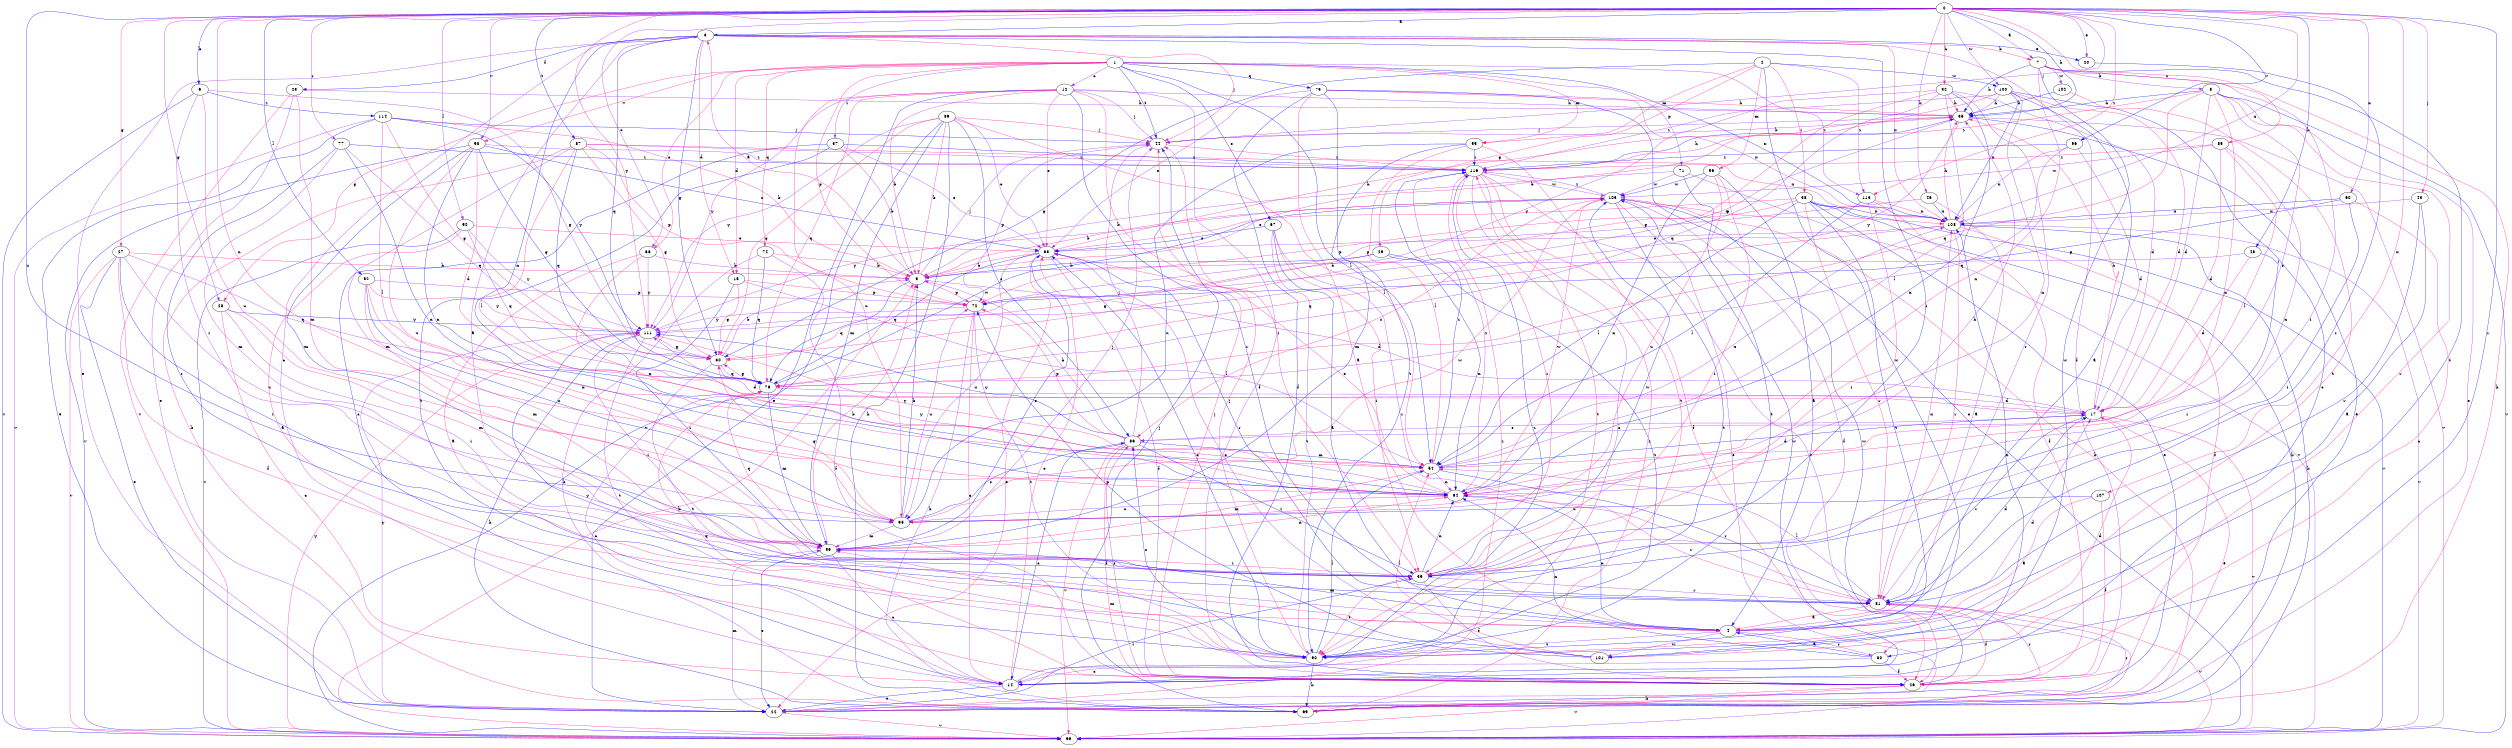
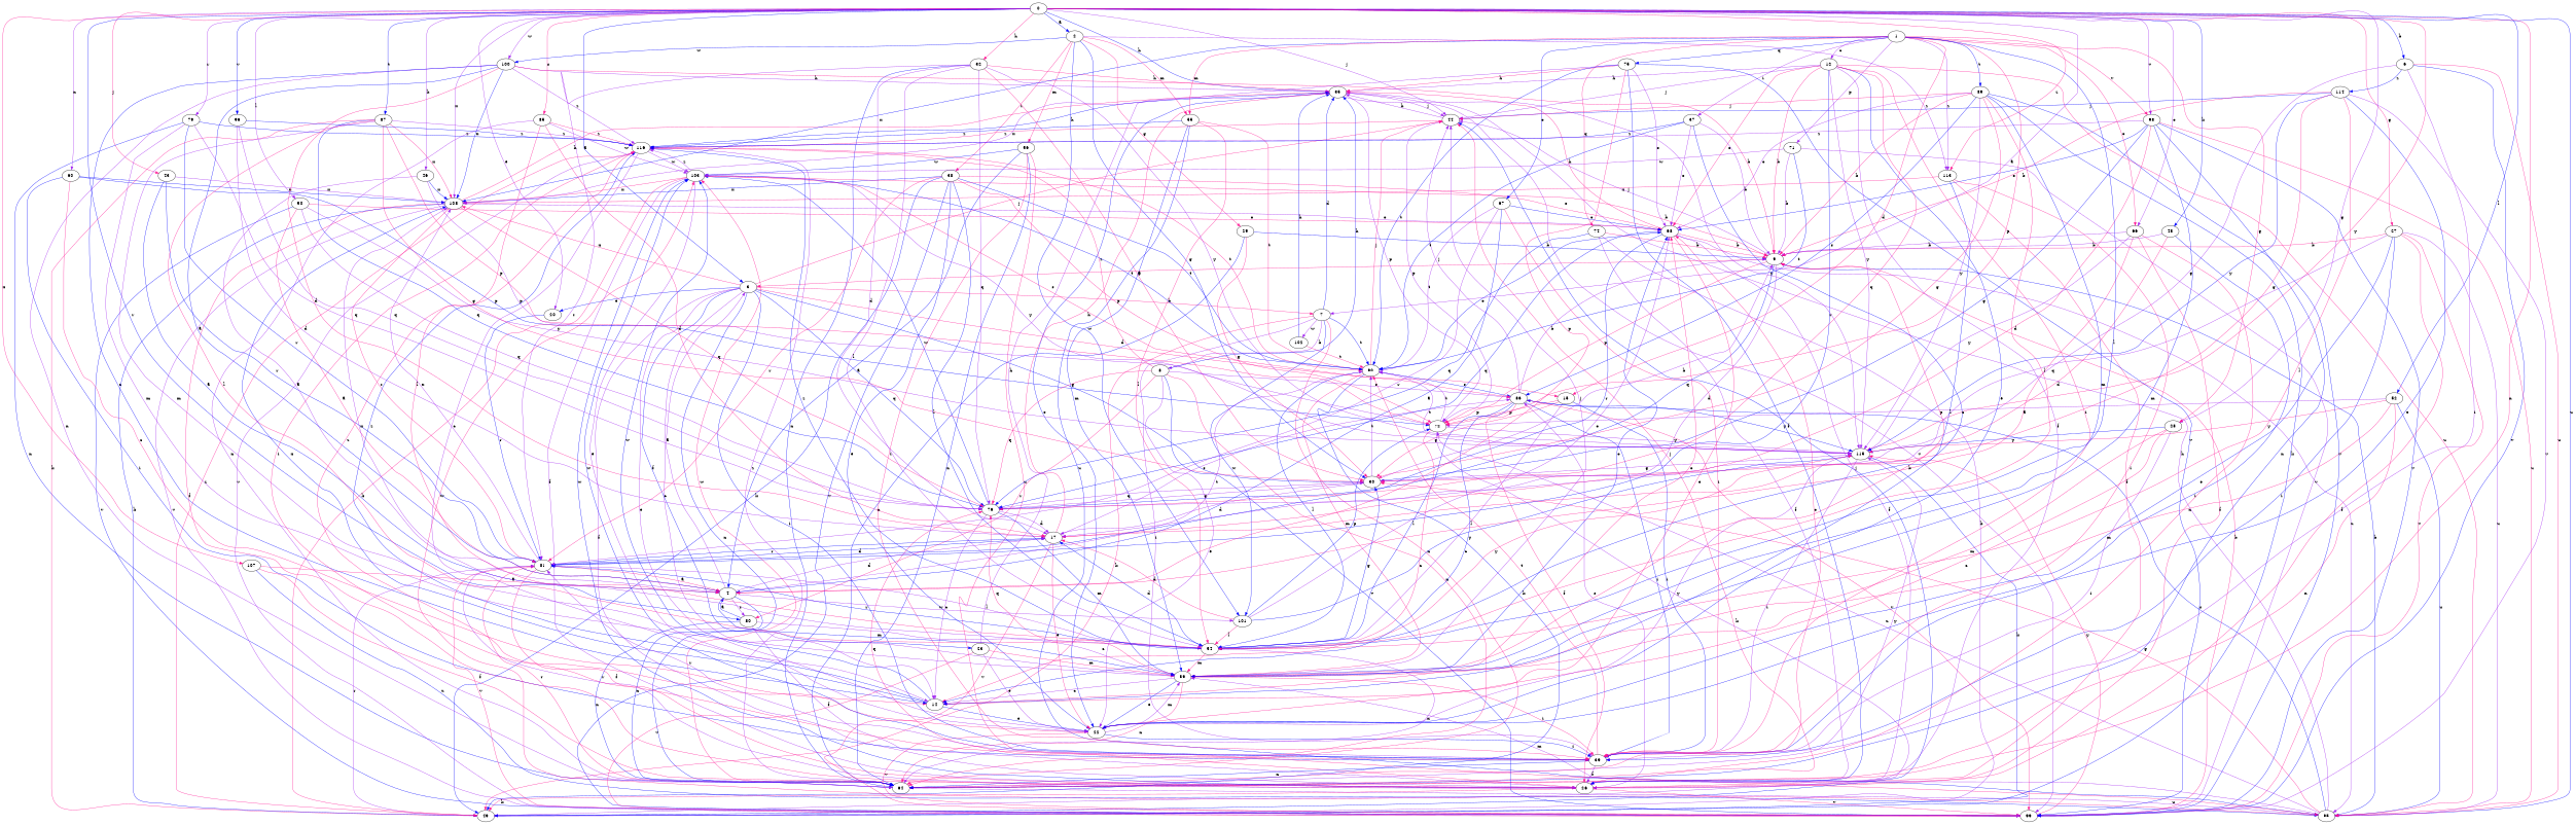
  strict digraph {
    edge [color=deeppink]
    0
    2
    3
    6
    7
    20
    27
    28
    32
    35
    43
    44
    46
    48
    50
    52
    60
    64
    66
-   79 [label=77]
+   79
    80
    85
    87
    95
    96
    98
    100
    107
    108
-   111
+   111 [label=115]
    113
    55
    29
    30
    38
    56
    101
    15
    14
    22
    23
    26
    39
    76
    99
    114
    90
    8
-   49 [label=69]
+   49
    102
    81
    9
    59
    54
    17
    72
    4
    116
    68
    103
    86
    1
    12
    37
    67
    71
    74
    75
    89
+   0 -> 2 [color=blue label=a]
    0 -> 3 [color=blue label=a]
    0 -> 6 [color=blue label=b]
    0 -> 7 [color=purple label=a]
    0 -> 20 [color=purple label=e]
    0 -> 27 [label=g]
    0 -> 28 [color=purple label=g]
    0 -> 32 [label=h]
    0 -> 35 [color=blue label=h]
    0 -> 43 [label=j]
    0 -> 44 [color=purple label=j]
    0 -> 46 [color=purple label=k]
    0 -> 48 [color=blue label=k]
    0 -> 50 [color=purple label=l]
    0 -> 52 [color=blue label=l]
    0 -> 60 [color=purple label=n]
    0 -> 64 [label=n]
    0 -> 66 [color=purple label=o]
    0 -> 79 [color=purple label=r]
    0 -> 80 [color=blue label=r]
    0 -> 85 [label=s]
    0 -> 87 [color=blue label=t]
    0 -> 95 [color=blue label=u]
    0 -> 96 [color=blue label=v]
    0 -> 98 [color=purple label=v]
    0 -> 100 [color=purple label=w]
    0 -> 107 [label=x]
    0 -> 108 [color=purple label=x]
    0 -> 111 [label=y]
    0 -> 113 [label=z]
    2 -> 100 [color=blue label=w]
    2 -> 113 [color=purple label=z]
    2 -> 55 [label=m]
    2 -> 29 [label=g]
    2 -> 30 [color=blue label=g]
    2 -> 38 [label=i]
    2 -> 56 [label=m]
    2 -> 101 [color=blue label=w]
    3 -> 7 [label=b]
    3 -> 20 [color=blue label=e]
    3 -> 44 [label=j]
    3 -> 64 [color=blue label=n]
    3 -> 108 [label=x]
    3 -> 30 [color=blue label=g]
    3 -> 15 [label=d]
    3 -> 14 [color=purple label=c]
    3 -> 22 [color=purple label=e]
    3 -> 23 [color=blue label=f]
    3 -> 26 [color=purple label=f]
    3 -> 39 [color=blue label=i]
    3 -> 76 [color=blue label=q]
    6 -> 95 [label=u]
    6 -> 30 [color=purple label=g]
    6 -> 39 [color=purple label=i]
    6 -> 99 [color=blue label=v]
    6 -> 114 [color=blue label=z]
-   7 -> 35 [color=blue label=h]
+   7 -> 35 [color=blue label=d]
    7 -> 64 [label=n]
    7 -> 101 [color=blue label=w]
    7 -> 39 [color=purple label=i]
    7 -> 90 [color=blue label=t]
    7 -> 8 [color=purple label=b]
    7 -> 49 [label=k]
    7 -> 102 [color=purple label=w]
    20 -> 81 [color=blue label=r]
    27 -> 95 [color=purple label=u]
    27 -> 22 [color=blue label=e]
    27 -> 26 [label=f]
    27 -> 39 [color=blue label=i]
    27 -> 76 [color=purple label=q]
    27 -> 99 [label=v]
    27 -> 9 [label=b]
    28 -> 111 [color=blue label=y]
    28 -> 14 [label=c]
    28 -> 39 [color=purple label=i]
    28 -> 59 [label=m]
    32 -> 35 [label=h]
    32 -> 64 [color=blue label=n]
    32 -> 111 [color=purple label=y]
    32 -> 30 [label=g]
    32 -> 76 [color=purple label=q]
    32 -> 81 [color=purple label=r]
    32 -> 54 [color=purple label=l]
    32 -> 17 [color=purple label=d]
    35 -> 44 [color=purple label=j]
    35 -> 111 [color=purple label=y]
    35 -> 22 [color=blue label=e]
    35 -> 99 [color=purple label=v]
    35 -> 72 [color=purple label=p]
    43 -> 108 [color=purple label=x]
    43 -> 81 [color=blue label=r]
    43 -> 4 [color=blue label=a]
    44 -> 35 [color=purple label=h]
    44 -> 72 [color=purple label=p]
    44 -> 116 [label=z]
    46 -> 108 [color=blue label=x]
    46 -> 72 [color=purple label=p]
    46 -> 4 [color=purple label=a]
    48 -> 39 [color=blue label=i]
    48 -> 9 [color=purple label=b]
    48 -> 17 [label=d]
    50 -> 111 [color=purple label=y]
    50 -> 76 [color=purple label=q]
    50 -> 99 [color=blue label=v]
    50 -> 4 [label=a]
    50 -> 68 [label=o]
    52 -> 64 [label=n]
    52 -> 95 [color=blue label=u]
    52 -> 111 [label=y]
    52 -> 59 [label=m]
    52 -> 72 [color=purple label=p]
    60 -> 108 [color=blue label=x]
    60 -> 14 [label=c]
    60 -> 39 [color=blue label=i]
    60 -> 72 [color=blue label=p]
    64 -> 95 [color=purple label=u]
    64 -> 111 [color=purple label=y]
    64 -> 81 [label=r]
    64 -> 116 [color=purple label=z]
    64 -> 68 [label=o]
    64 -> 103 [label=w]
    66 -> 64 [label=n]
    66 -> 111 [color=purple label=y]
-   116 -> 26 [label=f]
+   66 -> 26 [label=f]
    66 -> 9 [color=purple label=b]
    66 -> 4 [label=a]
    79 -> 64 [color=blue label=n]
    79 -> 76 [color=purple label=q]
    79 -> 81 [color=blue label=r]
    79 -> 59 [color=purple label=m]
    79 -> 116 [color=blue label=z]
    80 -> 64 [color=blue label=n]
-   80 -> 14 [color=purple label=c]
+   80 -> 59 [color=purple label=c]
    80 -> 26 [color=purple label=f]
    80 -> 4 [color=blue label=a]
    85 -> 64 [color=purple label=n]
    85 -> 54 [label=l]
    85 -> 17 [label=d]
    85 -> 116 [label=z]
    85 -> 103 [color=purple label=w]
    87 -> 108 [label=x]
    87 -> 30 [label=g]
    87 -> 76 [color=blue label=q]
    87 -> 49 [label=k]
    87 -> 59 [color=purple label=m]
    87 -> 54 [label=l]
    87 -> 72 [label=p]
    87 -> 116 [color=purple label=z]
    95 -> 35 [color=purple label=h]
    95 -> 30 [label=g]
    95 -> 9 [color=blue label=b]
    95 -> 59 [color=purple label=m]
    95 -> 72 [color=purple label=u]
    95 -> 103 [label=w]
    95 -> 86 [color=blue label=s]
-   96 -> 108 [color=purple label=x]
    96 -> 76 [color=purple label=q]
    96 -> 17 [color=purple label=d]
    96 -> 116 [color=blue label=z]
    98 -> 64 [color=blue label=n]
    98 -> 95 [label=u]
    98 -> 30 [color=blue label=g]
    98 -> 99 [color=blue label=v]
    98 -> 59 [color=blue label=m]
    98 -> 17 [label=d]
    98 -> 116 [color=purple label=z]
    98 -> 68 [color=blue label=o]
    100 -> 35 [color=purple label=h]
    100 -> 64 [color=purple label=n]
    100 -> 108 [color=blue label=x]
    100 -> 14 [color=blue label=c]
    100 -> 9 [label=b]
    100 -> 17 [label=d]
    100 -> 4 [color=blue label=a]
    100 -> 116 [color=purple label=z]
    107 -> 95 [color=blue label=u]
    107 -> 26 [label=f]
    107 -> 4 [label=a]
    108 -> 35 [label=h]
    108 -> 26 [label=f]
    108 -> 76 [label=q]
    108 -> 99 [color=purple label=v]
    108 -> 49 [color=blue label=k]
    108 -> 81 [label=r]
    108 -> 68 [color=purple label=o]
    111 -> 30 [color=purple label=g]
    111 -> 39 [color=purple label=i]
    111 -> 90 [color=purple label=t]
    111 -> 49 [color=blue label=k]
    113 -> 108 [label=x]
    113 -> 26 [label=f]
    113 -> 39 [label=i]
    113 -> 54 [color=blue label=l]
    55 -> 95 [color=blue label=u]
    55 -> 90 [label=t]
    55 -> 59 [color=blue label=m]
    55 -> 54 [label=l]
    55 -> 116 [color=blue label=z]
    29 -> 64 [color=blue label=n]
    29 -> 30 [label=g]
-   29 -> 90 [color=blue label=t]
    29 -> 9 [color=blue label=b]
    30 -> 76 [color=purple label=q]
    30 -> 90 [color=purple label=t]
    30 -> 9 [color=purple label=b]
    30 -> 17 [color=purple label=d]
    38 -> 108 [color=blue label=x]
    38 -> 22 [color=blue label=e]
    38 -> 99 [color=blue label=v]
    38 -> 90 [color=blue label=t]
    38 -> 49 [color=blue label=k]
    38 -> 81 [label=r]
    38 -> 54 [color=blue label=l]
    38 -> 72 [label=p]
    38 -> 68 [label=o]
    56 -> 64 [color=blue label=n]
    56 -> 95 [label=u]
    56 -> 39 [label=i]
    56 -> 4 [color=blue label=a]
    56 -> 103 [color=blue label=w]
    101 -> 111 [color=blue label=y]
    101 -> 54 [label=l]
    101 -> 17 [label=d]
    101 -> 72 [color=blue label=p]
    101 -> 68 [color=purple label=o]
    15 -> 30 [label=g]
    15 -> 39 [color=blue label=i]
    15 -> 54 [color=purple label=l]
    15 -> 72 [label=p]
    14 -> 108 [color=blue label=x]
    14 -> 22 [color=blue label=e]
    14 -> 116 [color=blue label=z]
    14 -> 68 [label=o]
    14 -> 103 [color=blue label=w]
    22 -> 111 [color=purple label=y]
    22 -> 39 [color=blue label=i]
    22 -> 99 [label=v]
    22 -> 59 [color=purple label=m]
    22 -> 116 [label=z]
    23 -> 35 [color=purple label=h]
    23 -> 22 [color=purple label=e]
    23 -> 99 [label=v]
    23 -> 59 [label=m]
    26 -> 44 [label=j]
    26 -> 76 [label=q]
    26 -> 99 [label=v]
    26 -> 49 [label=k]
    26 -> 81 [color=purple label=r]
    26 -> 103 [color=blue label=w]
    26 -> 86 [color=purple label=s]
    39 -> 64 [color=blue label=n]
    39 -> 26 [color=purple label=f]
    39 -> 90 [label=t]
    39 -> 81 [color=purple label=r]
    39 -> 103 [color=blue label=w]
    76 -> 30 [color=purple label=g]
    76 -> 14 [color=purple label=c]
    76 -> 59 [color=blue label=m]
    76 -> 17 [color=purple label=d]
    76 -> 103 [color=blue label=w]
    99 -> 111 [label=y]
    99 -> 9 [label=b]
    114 -> 44 [color=blue label=j]
    114 -> 111 [color=blue label=y]
    114 -> 30 [label=g]
    114 -> 22 [color=blue label=e]
    114 -> 99 [color=purple label=v]
    114 -> 9 [label=b]
    114 -> 54 [label=l]
    90 -> 44 [label=j]
    90 -> 49 [color=blue label=k]
    90 -> 59 [label=m]
    90 -> 54 [color=blue label=l]
    90 -> 68 [color=blue label=o]
    90 -> 86 [color=blue label=s]
    8 -> 35 [color=blue label=h]
    8 -> 64 [label=n]
    8 -> 80 [label=r]
    8 -> 22 [color=purple label=e]
    8 -> 76 [label=q]
    8 -> 99 [color=blue label=v]
-   8 -> 17 [color=purple label=d]
    8 -> 116 [label=z]
    8 -> 86 [color=purple label=s]
    49 -> 44 [color=blue label=j]
    49 -> 81 [color=purple label=r]
    49 -> 116 [label=z]
    102 -> 35 [color=blue label=h]
    102 -> 90 [label=t]
    81 -> 108 [color=purple label=x]
    81 -> 26 [label=f]
    81 -> 99 [label=v]
    81 -> 54 [color=purple label=l]
    81 -> 17 [color=blue label=d]
    81 -> 4 [label=a]
    9 -> 3 [label=a]
    9 -> 44 [color=purple label=j]
    9 -> 76 [color=blue label=q]
    9 -> 17 [color=purple label=d]
    9 -> 72 [label=p]
    59 -> 44 [color=purple label=j]
    59 -> 64 [label=n]
    59 -> 14 [color=purple label=c]
    59 -> 22 [color=blue label=e]
    59 -> 39 [label=i]
    59 -> 76 [label=q]
    59 -> 9 [label=b]
    59 -> 68 [color=blue label=o]
    54 -> 64 [color=purple label=n]
    54 -> 108 [color=purple label=x]
    54 -> 111 [label=y]
+   54 -> 30 [color=blue label=g]
    54 -> 81 [color=blue label=r]
    54 -> 59 [label=m]
    54 -> 17 [color=blue label=d]
    54 -> 116 [color=blue label=z]
    17 -> 35 [label=h]
    17 -> 22 [label=e]
    17 -> 99 [label=v]
    17 -> 81 [color=blue label=r]
    17 -> 86 [color=purple label=s]
    72 -> 111 [color=purple label=y]
    72 -> 14 [label=c]
    72 -> 90 [color=purple label=t]
    72 -> 49 [color=purple label=k]
    4 -> 3 [color=purple label=a]
    4 -> 64 [color=blue label=n]
    4 -> 80 [color=purple label=r]
    4 -> 101 [color=purple label=w]
    4 -> 90 [color=purple label=t]
    4 -> 59 [color=blue label=m]
    4 -> 17 [color=purple label=d]
    116 -> 35 [color=blue label=h]
    116 -> 14 [color=purple label=c]
    116 -> 39 [label=i]
    116 -> 99 [color=purple label=v]
    116 -> 90 [label=t]
    116 -> 103 [color=purple label=w]
    68 -> 35 [label=h]
    68 -> 95 [color=purple label=u]
    68 -> 22 [label=e]
    68 -> 26 [color=purple label=f]
    68 -> 76 [color=blue label=q]
    68 -> 81 [color=blue label=r]
    68 -> 9 [label=b]
    103 -> 108 [label=x]
    103 -> 111 [color=purple label=y]
    103 -> 22 [color=purple label=e]
    103 -> 26 [color=purple label=f]
    103 -> 90 [color=blue label=t]
    103 -> 49 [label=k]
    103 -> 9 [label=b]
    103 -> 116 [color=purple label=z]
    103 -> 86 [label=s]
    86 -> 44 [color=purple label=j]
    86 -> 111 [color=blue label=y]
    86 -> 14 [color=blue label=c]
    86 -> 26 [label=f]
    86 -> 39 [color=blue label=i]
    86 -> 99 [label=v]
    86 -> 9 [color=purple label=b]
-   86 -> 54 [color=blue label=m]
+   86 -> 54 [color=blue label=l]
    86 -> 72 [label=p]
    1 -> 28 [label=g]
    1 -> 66 [label=o]
    1 -> 98 [label=v]
    1 -> 108 [color=blue label=x]
    1 -> 113 [color=purple label=z]
    1 -> 55 [label=m]
    1 -> 15 [label=d]
    1 -> 54 [color=blue label=l]
    1 -> 72 [label=p]
    1 -> 12 [color=purple label=c]
    1 -> 37 [color=purple label=i]
    1 -> 67 [color=blue label=o]
    1 -> 71 [color=purple label=p]
    1 -> 74 [label=q]
    1 -> 75 [color=blue label=q]
-   1 -> 44 [color=blue label=t]
+   1 -> 89 [color=blue label=t]
    12 -> 35 [color=purple label=h]
    12 -> 44 [color=purple label=j]
    12 -> 95 [label=u]
    12 -> 111 [color=purple label=y]
    12 -> 22 [color=blue label=e]
    12 -> 26 [color=purple label=f]
    12 -> 39 [label=i]
    12 -> 76 [label=q]
    12 -> 81 [color=blue label=r]
    12 -> 9 [label=b]
    12 -> 68 [label=o]
    37 -> 14 [color=blue label=c]
    37 -> 90 [color=blue label=t]
    37 -> 9 [color=purple label=b]
    37 -> 116 [color=blue label=z]
    37 -> 68 [color=purple label=o]
    67 -> 39 [label=i]
    67 -> 90 [color=purple label=t]
    67 -> 81 [color=purple label=r]
    67 -> 4 [color=blue label=a]
    67 -> 68 [color=blue label=o]
    71 -> 99 [color=purple label=v]
    71 -> 90 [color=blue label=t]
    71 -> 9 [color=purple label=b]
    71 -> 103 [color=purple label=w]
    74 -> 26 [color=purple label=f]
    74 -> 76 [color=blue label=q]
    74 -> 49 [color=purple label=k]
    74 -> 9 [label=b]
    75 -> 35 [label=h]
    75 -> 108 [color=purple label=x]
    75 -> 26 [color=blue label=f]
-   75 -> 99 [color=blue label=o]
+   75 -> 99 [color=blue label=v]
    75 -> 90 [color=blue label=t]
-   75 -> 4 [label=a]
+   75 -> 4 [label=p]
    75 -> 68 [color=purple label=o]
    89 -> 44 [label=j]
    89 -> 111 [color=purple label=y]
    89 -> 30 [label=g]
    89 -> 99 [color=blue label=v]
    89 -> 49 [color=blue label=k]
    89 -> 9 [label=b]
    89 -> 59 [color=blue label=m]
    89 -> 54 [label=l]
    89 -> 68 [color=purple label=o]
    89 -> 86 [color=blue label=s]
  }
